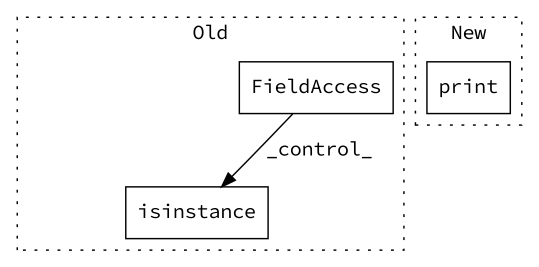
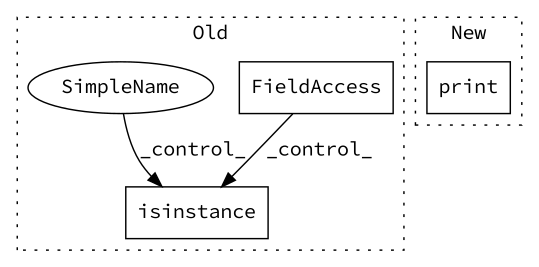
  digraph {
    fontname="Source Code Pro"
    node [a=32 fontname="Source Code Pro" shape=box]
    edge [fontname="Source Code Pro"]
    n1 [l="11,1" label=isinstance s="6140,6193"]
    n2 [a=22 l=33 label=FieldAccess s=6160]
+   n3 [a=42 label=SimpleName shape=ellipse]
    n4 [l="6,1" label=print s="6084,6135"]
    subgraph cluster_1 {
      label=Old
      style=dotted
      n1
      n2
+     n3
    }
    subgraph cluster_2 {
      label=New
      style=dotted
      n4
    }
    n2 -> n1 [label=_control_]
+   n3 -> n1 [label=_control_]
  }
